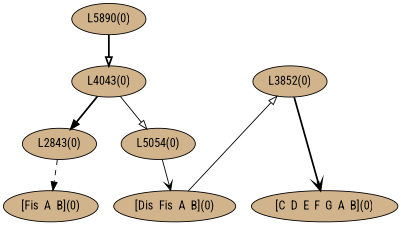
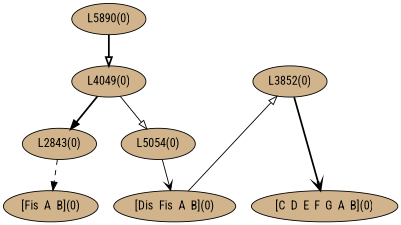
  digraph {
    fontname="Roboto Condensed"
    node [fillcolor=tan fontname="Roboto Condensed" style=filled]
    edge [arrowhead=onormal fontname="Roboto Condensed" style=bold]
    "L5890(0)"
-   "L4043(0)"
+   "L4043(0)" [label="L4049(0)"]
    "L3852(0)"
    "L2843(0)"
    "L5054(0)"
    "[Fis  A  B](0)"
    "[Dis  Fis  A  B](0)"
    "[C  D  E  F  G  A  B](0)"
    subgraph sub_1 {
      rank=min
      "L5890(0)"
    }
    subgraph sub_2 {
      rank=same
      "L4043(0)"
      "L3852(0)"
    }
    subgraph sub_3 {
      rank=same
      "L2843(0)"
      "L5054(0)"
    }
    subgraph sub_4 {
      rank=max
      "[Fis  A  B](0)"
      "[Dis  Fis  A  B](0)"
      "[C  D  E  F  G  A  B](0)"
    }
    "L5890(0)" -> "L4043(0)"
    "L4043(0)" -> "L2843(0)" [arrowhead=normal]
    "L4043(0)" -> "L5054(0)" [style=solid]
    "L3852(0)" -> "[C  D  E  F  G  A  B](0)" [arrowhead=vee]
    "L2843(0)" -> "[Fis  A  B](0)" [arrowhead=normal style=dashed]
    "L5054(0)" -> "[Dis  Fis  A  B](0)" [arrowhead=vee style=solid]
    "[Dis  Fis  A  B](0)" -> "L3852(0)" [style=solid]
  }
